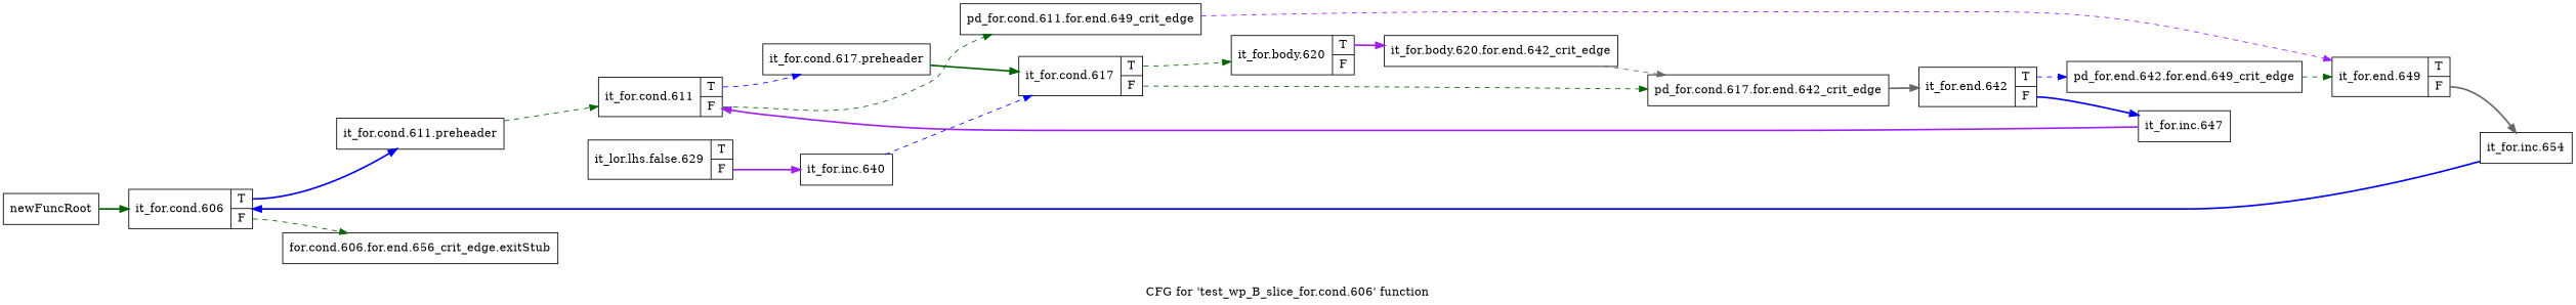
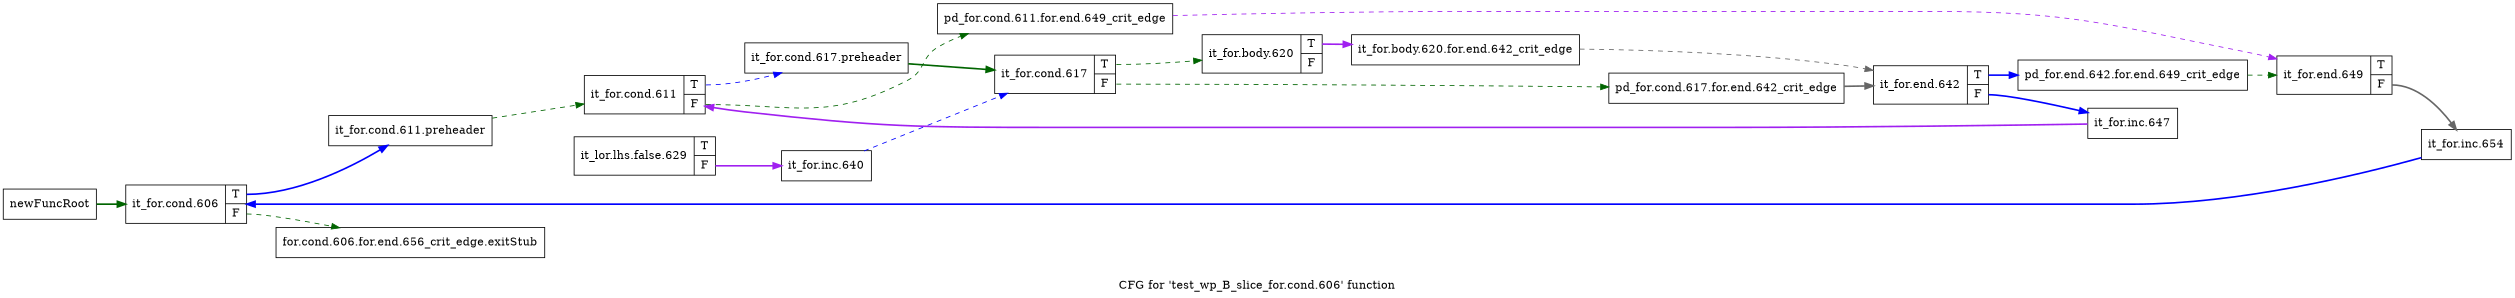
  digraph {
    label="CFG for 'test_wp_B_slice_for.cond.606' function"
    rankdir=LR
    node [shape=record]
    edge [color=darkgreen style=bold]
    n1 [label="{newFuncRoot}"]
    n2 [label="{it_for.cond.606|{<s0>T|<s1>F}}"]
    n3 [label="{for.cond.606.for.end.656_crit_edge.exitStub}"]
    n4 [label="{it_for.cond.611.preheader}"]
    n5 [label="{it_for.cond.611|{<s0>T|<s1>F}}"]
    n6 [label="{it_for.cond.617.preheader}"]
    n7 [label="{pd_for.cond.611.for.end.649_crit_edge}"]
    n8 [label="{it_for.cond.617|{<s0>T|<s1>F}}"]
    n9 [label="{it_for.end.649|{<s0>T|<s1>F}}"]
    n10 [label="{it_for.body.620|{<s0>T|<s1>F}}"]
    n11 [label="{pd_for.cond.617.for.end.642_crit_edge}"]
    n12 [label="{it_for.inc.654}"]
    n13 [label="{it_for.body.620.for.end.642_crit_edge}"]
    n14 [label="{it_for.end.642|{<s0>T|<s1>F}}"]
    n15 [label="{it_lor.lhs.false.629|{<s0>T|<s1>F}}"]
    n16 [label="{it_for.inc.640}"]
    n17 [label="{pd_for.end.642.for.end.649_crit_edge}"]
    n18 [label="{it_for.inc.647}"]
    n1 -> n2
    n2 -> n3 [style=dashed tailport=s1]
    n2 -> n4 [color=blue tailport=s0]
    n4 -> n5 [style=dashed]
    n5 -> n6 [color=blue style=dashed tailport=s0]
    n5 -> n7 [style=dashed tailport=s1]
    n6 -> n8
    n7 -> n9 [color=purple style=dashed]
    n8 -> n10 [style=dashed tailport=s0]
    n8 -> n11 [style=dashed tailport=s1]
    n9 -> n12 [color=gray40 tailport=s1]
    n10 -> n13 [color=purple tailport=s0]
    n11 -> n14 [color=gray40]
    n12 -> n2 [color=blue]
-   n13 -> n11 [color=gray40 style=dashed]
-   n14 -> n17 [color=blue style=dashed tailport=s0]
+   n13 -> n14 [color=gray40 style=dashed]
+   n14 -> n17 [color=blue tailport=s0]
    n14 -> n18 [color=blue tailport=s1]
    n15 -> n16 [color=purple tailport=s1]
    n16 -> n8 [color=blue style=dashed]
    n17 -> n9 [style=dashed]
    n18 -> n5 [color=purple]
  }
